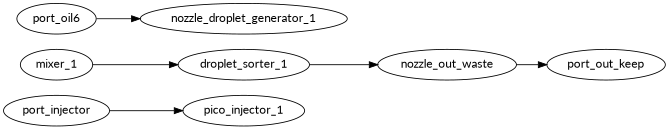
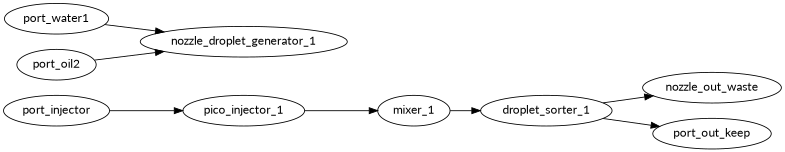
  digraph {
    fontname=Lato
    rankdir=LR
    node [fontname=Lato]
    edge [fontname=Lato]
    pico_injector_1
    mixer_1
+   port_water1
    nozzle_droplet_generator_1
-   port_oil2 [label=port_oil6]
+   port_oil2
    droplet_sorter_1
    port_injector
    n8 [label=nozzle_out_waste]
    port_out_keep
+   pico_injector_1 -> mixer_1 [connection_id=connection_6 connection_ref="{'name': 'connection_6', 'ID': 'connection_6', 'entity': 'CHANNEL', 'params': {'data': {'channelWidth': 300, 'connectionSpacing': 1000}}, 'source': {'_component': 'pico_injector_1', '_port': '2'}, 'sinks': [{'_component': 'mixer_1', '_port': '1'}], 'layer': {'_id': '0', 'name': 'FLOW_0', 'layertype': 'FLOW', 'group': '0', 'params': {'data': {}}}, '_paths': []}" sink_port="{'_component': 'mixer_1', '_port': '1'}" source_port="{'_component': 'pico_injector_1', '_port': '2'}"]
    mixer_1 -> droplet_sorter_1 [connection_id=connection_7 connection_ref="{'name': 'connection_7', 'ID': 'connection_7', 'entity': 'CHANNEL', 'params': {'data': {'channelWidth': 300, 'connectionSpacing': 1000}}, 'source': {'_component': 'mixer_1', '_port': '2'}, 'sinks': [{'_component': 'droplet_sorter_1', '_port': '1'}], 'layer': {'_id': '0', 'name': 'FLOW_0', 'layertype': 'FLOW', 'group': '0', 'params': {'data': {}}}, '_paths': []}" sink_port="{'_component': 'droplet_sorter_1', '_port': '1'}" source_port="{'_component': 'mixer_1', '_port': '2'}"]
+   port_water1 -> nozzle_droplet_generator_1 [connection_id=connection_2 connection_ref="{'name': 'connection_2', 'ID': 'connection_2', 'entity': 'CHANNEL', 'params': {'data': {'channelWidth': 300, 'connectionSpacing': 1000}}, 'source': {'_component': 'port_water1', '_port': {'x': 2000, 'y': 2000, 'layer': 'FLOW', 'label': '1'}}, 'sinks': [{'_component': 'nozzle_droplet_generator_1', '_port': '4'}], 'layer': {'_id': '0', 'name': 'FLOW_0', 'layertype': 'FLOW', 'group': '0', 'params': {'data': {}}}, '_paths': []}" sink_port="{'_component': 'nozzle_droplet_generator_1', '_port': '4'}" source_port="{'_component': 'port_water1', '_port': {'x': 2000, 'y': 2000, 'layer': 'FLOW', 'label': '1'}}"]
    port_oil2 -> nozzle_droplet_generator_1 [connection_id=connection_3 connection_ref="{'name': 'connection_3', 'ID': 'connection_3', 'entity': 'CHANNEL', 'params': {'data': {'channelWidth': 300, 'connectionSpacing': 1000}}, 'source': {'_component': 'port_oil2', '_port': {'x': 2000, 'y': 2000, 'layer': 'FLOW', 'label': '1'}}, 'sinks': [{'_component': 'nozzle_droplet_generator_1', '_port': '3'}], 'layer': {'_id': '0', 'name': 'FLOW_0', 'layertype': 'FLOW', 'group': '0', 'params': {'data': {}}}, '_paths': []}" sink_port="{'_component': 'nozzle_droplet_generator_1', '_port': '3'}" source_port="{'_component': 'port_oil2', '_port': {'x': 2000, 'y': 2000, 'layer': 'FLOW', 'label': '1'}}"]
    droplet_sorter_1 -> n8 [connection_id=connection_8 connection_ref="{'name': 'connection_8', 'ID': 'connection_8', 'entity': 'CHANNEL', 'params': {'data': {'channelWidth': 300, 'connectionSpacing': 1000}}, 'source': {'_component': 'droplet_sorter_1', '_port': '2'}, 'sinks': [{'_component': 'port_out_waste', '_port': {'x': 2000, 'y': 2000, 'layer': 'FLOW', 'label': '1'}}], 'layer': {'_id': '0', 'name': 'FLOW_0', 'layertype': 'FLOW', 'group': '0', 'params': {'data': {}}}, '_paths': []}" sink_port="{'_component': 'port_out_waste', '_port': {'x': 2000, 'y': 2000, 'layer': 'FLOW', 'label': '1'}}" source_port="{'_component': 'droplet_sorter_1', '_port': '2'}"]
-   n8 -> port_out_keep [connection_id=connection_9 connection_ref="{'name': 'connection_9', 'ID': 'connection_9', 'entity': 'CHANNEL', 'params': {'data': {'channelWidth': 300, 'connectionSpacing': 1000}}, 'source': {'_component': 'droplet_sorter_1', '_port': '3'}, 'sinks': [{'_component': 'port_out_keep', '_port': {'x': 2000, 'y': 2000, 'layer': 'FLOW', 'label': '1'}}], 'layer': {'_id': '0', 'name': 'FLOW_0', 'layertype': 'FLOW', 'group': '0', 'params': {'data': {}}}, '_paths': []}" sink_port="{'_component': 'port_out_keep', '_port': {'x': 2000, 'y': 2000, 'layer': 'FLOW', 'label': '1'}}" source_port="{'_component': 'droplet_sorter_1', '_port': '3'}"]
+   droplet_sorter_1 -> port_out_keep [connection_id=connection_9 connection_ref="{'name': 'connection_9', 'ID': 'connection_9', 'entity': 'CHANNEL', 'params': {'data': {'channelWidth': 300, 'connectionSpacing': 1000}}, 'source': {'_component': 'droplet_sorter_1', '_port': '3'}, 'sinks': [{'_component': 'port_out_keep', '_port': {'x': 2000, 'y': 2000, 'layer': 'FLOW', 'label': '1'}}], 'layer': {'_id': '0', 'name': 'FLOW_0', 'layertype': 'FLOW', 'group': '0', 'params': {'data': {}}}, '_paths': []}" sink_port="{'_component': 'port_out_keep', '_port': {'x': 2000, 'y': 2000, 'layer': 'FLOW', 'label': '1'}}" source_port="{'_component': 'droplet_sorter_1', '_port': '3'}"]
    port_injector -> pico_injector_1 [connection_id=connection_4 connection_ref="{'name': 'connection_4', 'ID': 'connection_4', 'entity': 'CHANNEL', 'params': {'data': {'channelWidth': 300, 'connectionSpacing': 1000}}, 'source': {'_component': 'port_injector', '_port': {'x': 2000, 'y': 2000, 'layer': 'FLOW', 'label': '1'}}, 'sinks': [{'_component': 'pico_injector_1', '_port': '3'}], 'layer': {'_id': '0', 'name': 'FLOW_0', 'layertype': 'FLOW', 'group': '0', 'params': {'data': {}}}, '_paths': []}" sink_port="{'_component': 'pico_injector_1', '_port': '3'}" source_port="{'_component': 'port_injector', '_port': {'x': 2000, 'y': 2000, 'layer': 'FLOW', 'label': '1'}}"]
  }
